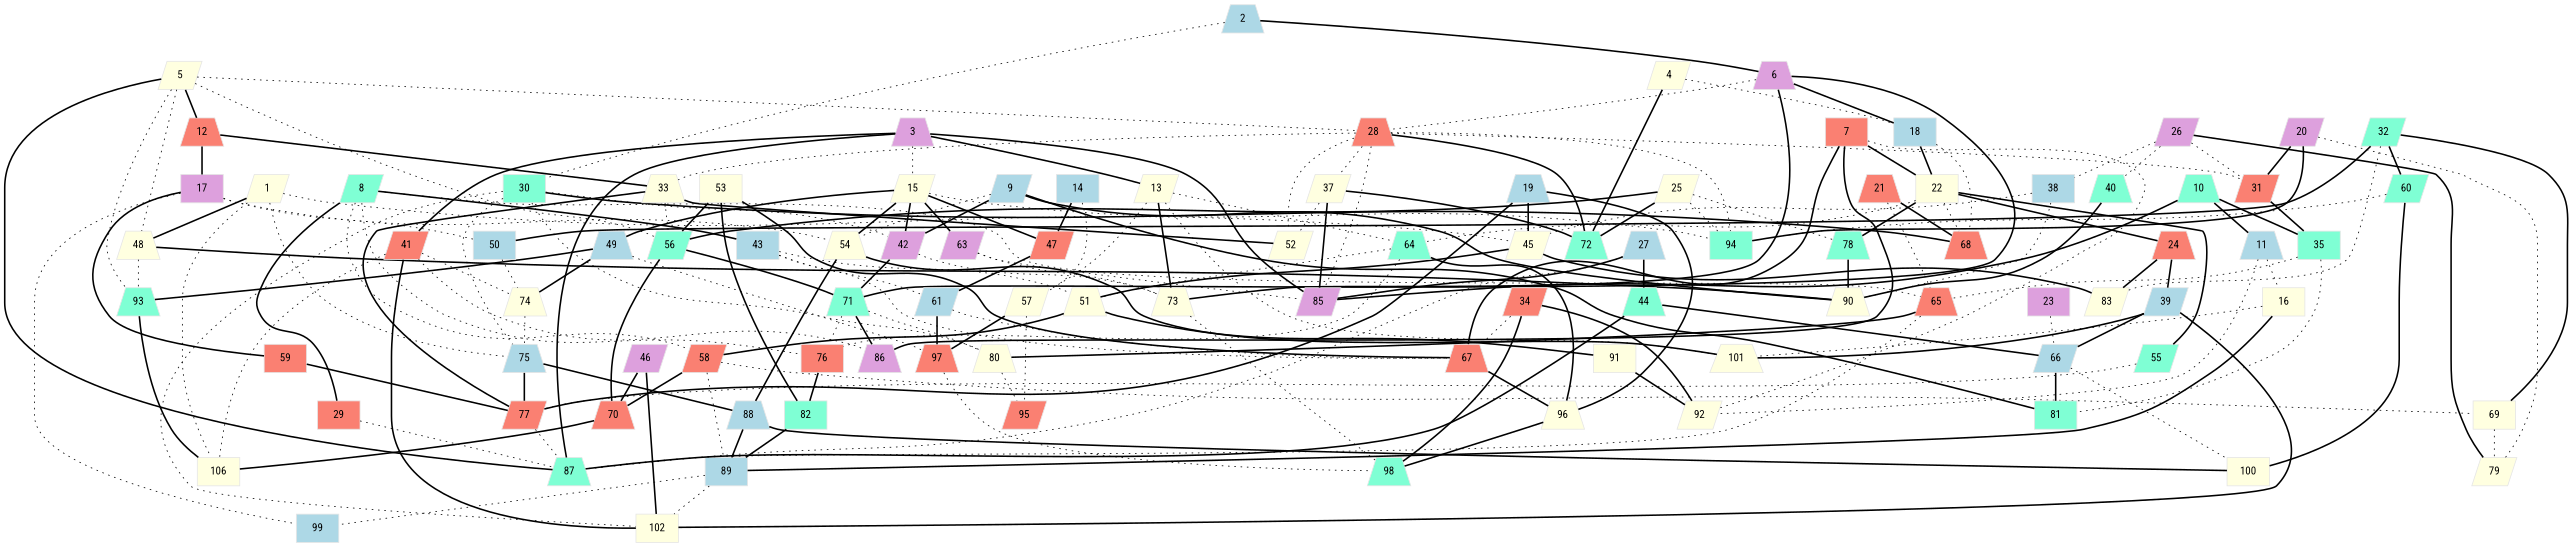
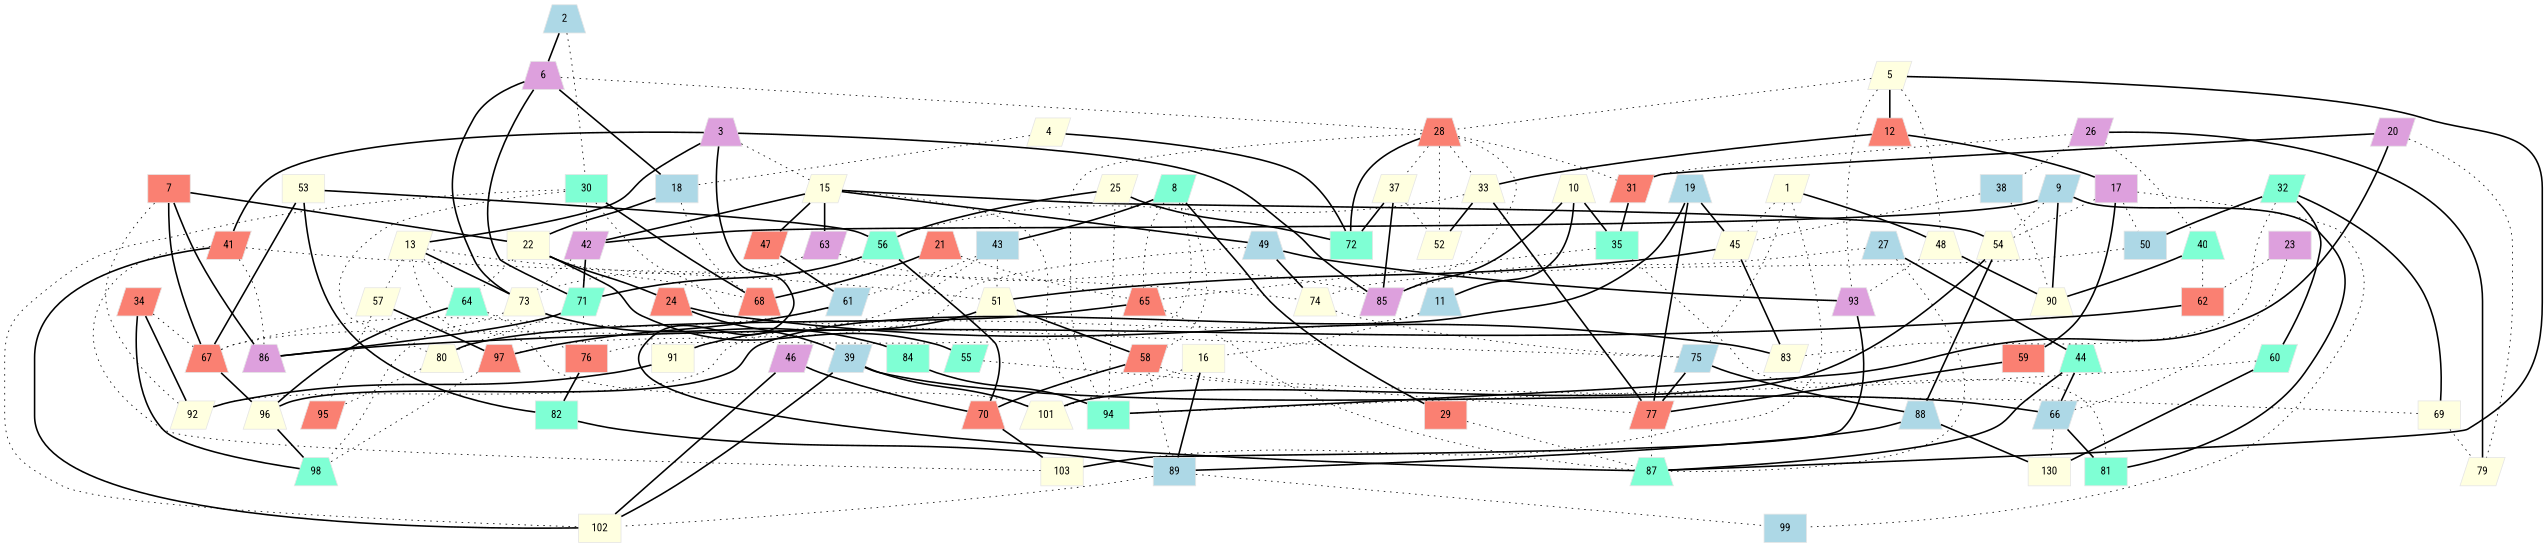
  graph {
    fontname="Roboto Condensed"
    node [color=gray90 fillcolor=lightyellow fontname="Roboto Condensed" shape=parallelogram style=filled]
    edge [fontname="Roboto Condensed" style=bold]
    1
    45
    48 [shape=trapezium]
-   75 [fillcolor=lightblue shape=trapezium]
-   103 [shape=box label=106]
+   75 [fillcolor=lightblue]
+   103 [shape=box]
    51 [shape=trapezium]
    83
-   93 [fillcolor=aquamarine shape=trapezium]
+   93 [fillcolor=plum shape=trapezium]
    90 [shape=trapezium]
    77 [fillcolor=salmon]
    88 [fillcolor=lightblue shape=trapezium]
    2 [fillcolor=lightblue shape=trapezium]
    6 [fillcolor=plum shape=trapezium]
    30 [fillcolor=aquamarine shape=box]
    18 [fillcolor=lightblue shape=box]
    28 [fillcolor=salmon shape=trapezium]
-   71 [fillcolor=aquamarine shape=trapezium]
+   71 [fillcolor=aquamarine]
    73 [shape=trapezium]
    42 [fillcolor=plum]
    68 [fillcolor=salmon shape=trapezium]
    80 [shape=trapezium]
    102 [shape=box]
    3 [fillcolor=plum shape=trapezium]
    13
    15
    41 [fillcolor=salmon]
    85 [fillcolor=plum]
    87 [fillcolor=aquamarine shape=trapezium]
    57
    64 [fillcolor=aquamarine shape=trapezium]
    101 [shape=trapezium]
    54 [shape=trapezium]
    47 [fillcolor=salmon]
    49 [fillcolor=lightblue shape=trapezium]
    63 [fillcolor=plum]
    94 [fillcolor=aquamarine shape=box]
    86 [fillcolor=plum shape=trapezium]
    74 [shape=trapezium]
    4
-   72 [fillcolor=aquamarine shape=trapezium]
+   72 [fillcolor=aquamarine shape=box]
    22 [shape=box]
    5
    12 [fillcolor=salmon shape=trapezium]
-   56 [fillcolor=aquamarine]
+   56 [fillcolor=aquamarine shape=trapezium]
    17 [fillcolor=plum shape=box]
    33 [shape=trapezium]
    31 [fillcolor=salmon]
    37
    52
    70 [fillcolor=salmon shape=trapezium]
    76 [fillcolor=salmon shape=box]
    98 [fillcolor=aquamarine shape=trapezium]
+   84 [fillcolor=aquamarine shape=box]
    7 [fillcolor=salmon shape=box]
    67 [fillcolor=salmon shape=trapezium]
    92
    24 [fillcolor=salmon shape=trapezium]
    55 [fillcolor=aquamarine]
-   78 [fillcolor=aquamarine shape=trapezium]
    96 [shape=trapezium]
    8 [fillcolor=aquamarine]
    29 [fillcolor=salmon shape=box]
    43 [fillcolor=lightblue shape=box]
    58 [fillcolor=salmon]
    65 [fillcolor=salmon shape=trapezium]
    61 [fillcolor=lightblue]
    89 [fillcolor=lightblue shape=box]
    69 [shape=box]
    82 [fillcolor=aquamarine shape=box]
    9 [fillcolor=lightblue]
    81 [fillcolor=aquamarine shape=box]
-   10 [fillcolor=aquamarine shape=trapezium]
+   10 [shape=trapezium]
    11 [fillcolor=lightblue shape=trapezium]
    35 [fillcolor=aquamarine shape=box]
    16 [shape=box]
    50 [fillcolor=lightblue shape=box]
    59 [fillcolor=salmon shape=box]
    99 [fillcolor=lightblue shape=box]
    91 [shape=box]
    97 [fillcolor=salmon shape=trapezium]
    95 [fillcolor=salmon]
-   14 [fillcolor=lightblue shape=box]
    19 [fillcolor=lightblue shape=trapezium]
    20 [fillcolor=plum]
    79
    21 [fillcolor=salmon shape=trapezium]
    39 [fillcolor=lightblue]
    23 [fillcolor=plum shape=box]
+   62 [fillcolor=salmon shape=box]
    66 [fillcolor=lightblue]
-   100 [shape=box]
+   100 [shape=box label=130]
    25
    26 [fillcolor=plum]
    38 [fillcolor=lightblue shape=box]
    40 [fillcolor=aquamarine shape=trapezium]
    27 [fillcolor=lightblue shape=trapezium]
    44 [fillcolor=aquamarine shape=trapezium]
    32 [fillcolor=aquamarine]
    60 [fillcolor=aquamarine]
    34 [fillcolor=salmon]
    46 [fillcolor=plum]
    53 [shape=box]
    1 -- 45 [style=dotted]
    1 -- 48
    1 -- 75 [style=dotted]
    1 -- 103 [style=dotted]
    45 -- 51
    45 -- 83
    48 -- 93 [style=dotted]
    48 -- 90
    75 -- 77
    75 -- 88
    51 -- 58
    51 -- 91
    93 -- 103
    77 -- 87 [style=dotted]
    88 -- 89
    88 -- 100
    2 -- 6
    2 -- 30 [style=dotted]
    6 -- 18
    6 -- 28 [style=dotted]
    6 -- 71
    6 -- 73
    30 -- 75 [style=dotted]
    30 -- 42 [style=dotted]
    30 -- 68
    30 -- 80 [style=dotted]
    30 -- 102 [style=dotted]
    18 -- 68 [style=dotted]
    18 -- 22
    28 -- 85 [style=dotted]
    28 -- 94 [style=dotted]
    28 -- 72
    28 -- 33 [style=dotted]
    28 -- 31 [style=dotted]
    28 -- 37 [style=dotted]
    28 -- 52 [style=dotted]
    71 -- 80 [style=dotted]
    71 -- 86
    71 -- 76 [style=dotted]
    73 -- 98 [style=dotted]
+   73 -- 84
    42 -- 71
    42 -- 73 [style=dotted]
    80 -- 95 [style=dotted]
    3 -- 13
    3 -- 15 [style=dotted]
    3 -- 41
    3 -- 85
    3 -- 87
-   64 -- 51 [style=dotted]
+   13 -- 51 [style=dotted]
    13 -- 73
    13 -- 57 [style=dotted]
    13 -- 64 [style=dotted]
    13 -- 101 [style=dotted]
    15 -- 42
    15 -- 54
    15 -- 47
    15 -- 49
    15 -- 63
    15 -- 94 [style=dotted]
    41 -- 103 [style=dotted]
    41 -- 102
    41 -- 86 [style=dotted]
    41 -- 74 [style=dotted]
    57 -- 97
    57 -- 95 [style=dotted]
    64 -- 76 [style=dotted]
    64 -- 96
    54 -- 88
    54 -- 101
    47 -- 61
    49 -- 93
    49 -- 74
    49 -- 97 [style=dotted]
    63 -- 73 [style=dotted]
    63 -- 85 [style=dotted]
    74 -- 75 [style=dotted]
    4 -- 18 [style=dotted]
    4 -- 72
    22 -- 68 [style=dotted]
    22 -- 64 [style=dotted]
    22 -- 24
    22 -- 55
-   22 -- 78
    5 -- 48 [style=dotted]
    5 -- 93 [style=dotted]
    5 -- 28 [style=dotted]
    5 -- 87
    5 -- 12
-   5 -- 56 [style=dotted]
    12 -- 17
    12 -- 33
    56 -- 71
    56 -- 70
    17 -- 54 [style=dotted]
    17 -- 50 [style=dotted]
    17 -- 59
    17 -- 99 [style=dotted]
    33 -- 77
    33 -- 56 [style=dotted]
    33 -- 52
    31 -- 35
    37 -- 85
    37 -- 72
    37 -- 52 [style=dotted]
    70 -- 103
    76 -- 82
+   84 -- 94
    7 -- 86
    7 -- 22
    7 -- 67
    7 -- 92 [style=dotted]
    67 -- 96
    24 -- 83
    24 -- 39
    55 -- 77 [style=dotted]
-   78 -- 90
    96 -- 98
    8 -- 76 [style=dotted]
    8 -- 29
    8 -- 43
    8 -- 58 [style=dotted]
    8 -- 65 [style=dotted]
    29 -- 87 [style=dotted]
    43 -- 51 [style=dotted]
    43 -- 67 [style=dotted]
    43 -- 61 [style=dotted]
    58 -- 70
    58 -- 89 [style=dotted]
    58 -- 69 [style=dotted]
    65 -- 80
    65 -- 87 [style=dotted]
    61 -- 67 [style=dotted]
    61 -- 97
    89 -- 102 [style=dotted]
    89 -- 99 [style=dotted]
    69 -- 79 [style=dotted]
    82 -- 89
    9 -- 90
    9 -- 42
    9 -- 54 [style=dotted]
    9 -- 81
    10 -- 85
    10 -- 11
    10 -- 35
    11 -- 92 [style=dotted]
    11 -- 16 [style=dotted]
    35 -- 65 [style=dotted]
    35 -- 81 [style=dotted]
    16 -- 101 [style=dotted]
    16 -- 89
    50 -- 74 [style=dotted]
    59 -- 77
    91 -- 92
    97 -- 98 [style=dotted]
-   14 -- 57 [style=dotted]
-   14 -- 47
    19 -- 45
    19 -- 77
    19 -- 96
    20 -- 94
    20 -- 31
    20 -- 79 [style=dotted]
    21 -- 68
    21 -- 65 [style=dotted]
    39 -- 102
    39 -- 101
    39 -- 66
+   23 -- 62 [style=dotted]
    23 -- 66 [style=dotted]
+   62 -- 86
    66 -- 81
    66 -- 100 [style=dotted]
    25 -- 94 [style=dotted]
    25 -- 72
    25 -- 56
-   25 -- 78 [style=dotted]
    26 -- 31 [style=dotted]
    26 -- 79
    26 -- 38 [style=dotted]
    26 -- 40 [style=dotted]
    38 -- 45 [style=dotted]
    38 -- 90 [style=dotted]
    40 -- 90
-   27 -- 85
+   40 -- 62 [style=dotted]
+   27 -- 85 [style=dotted]
    27 -- 87 [style=dotted]
    27 -- 44
    44 -- 87
    44 -- 66
    32 -- 83 [style=dotted]
    32 -- 69
    32 -- 50
    32 -- 60
    60 -- 94 [style=dotted]
    60 -- 100
    34 -- 98
    34 -- 67 [style=dotted]
    34 -- 92
    46 -- 102
    46 -- 70
    53 -- 56
    53 -- 67
    53 -- 82
  }
